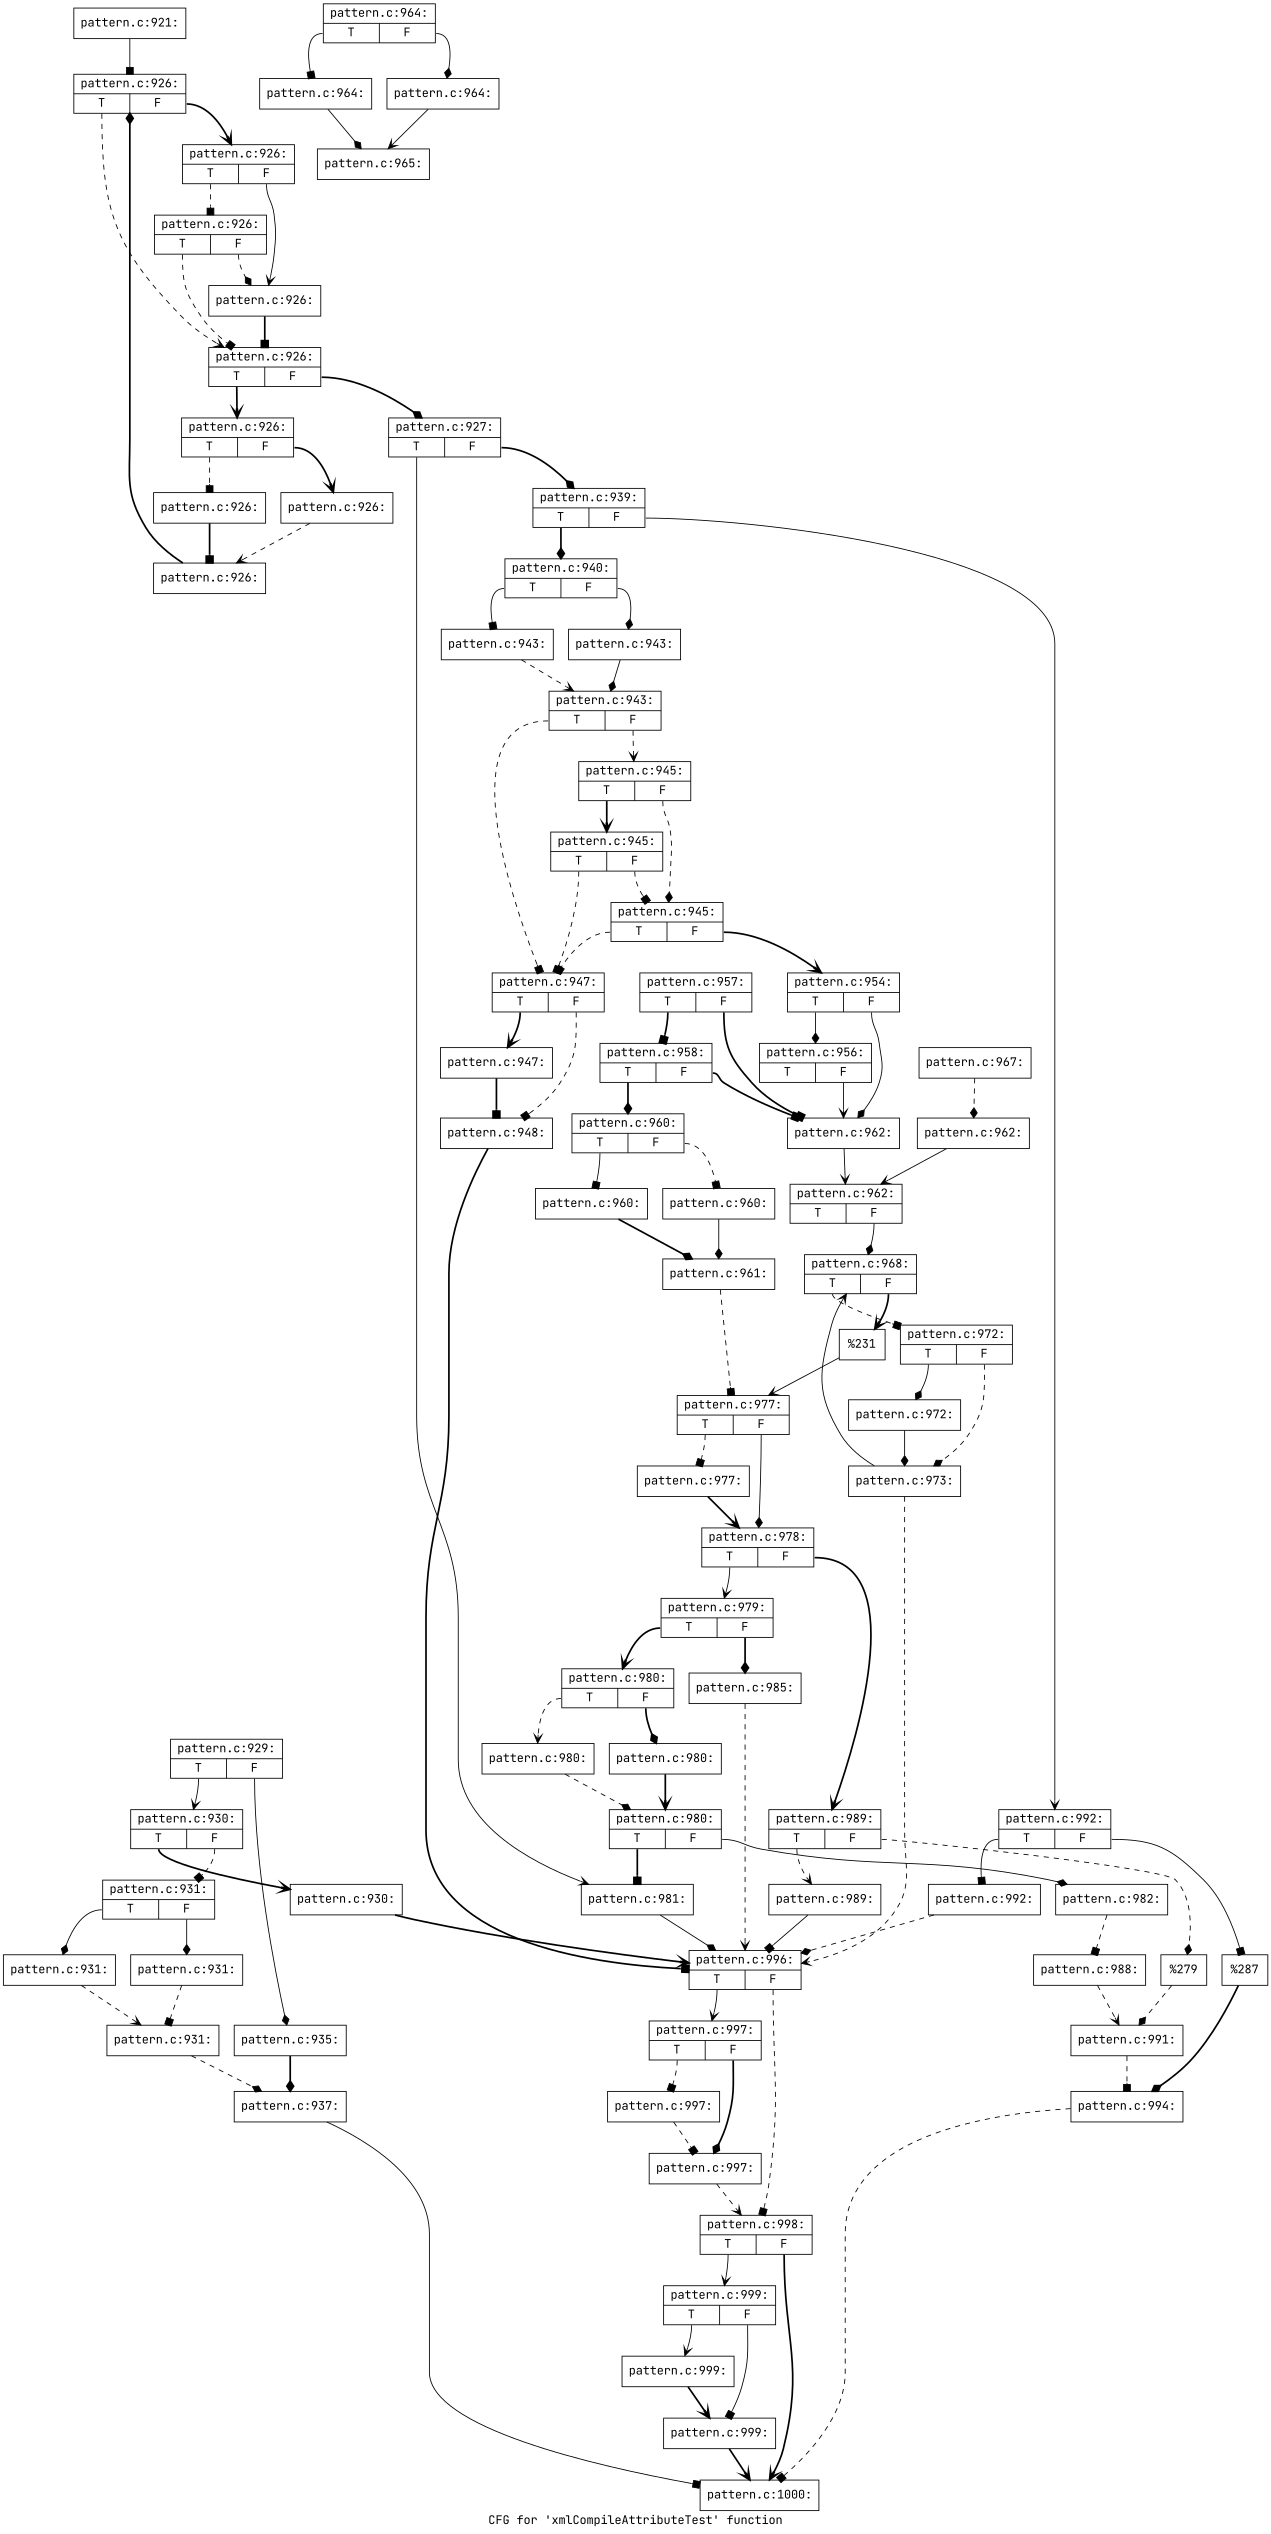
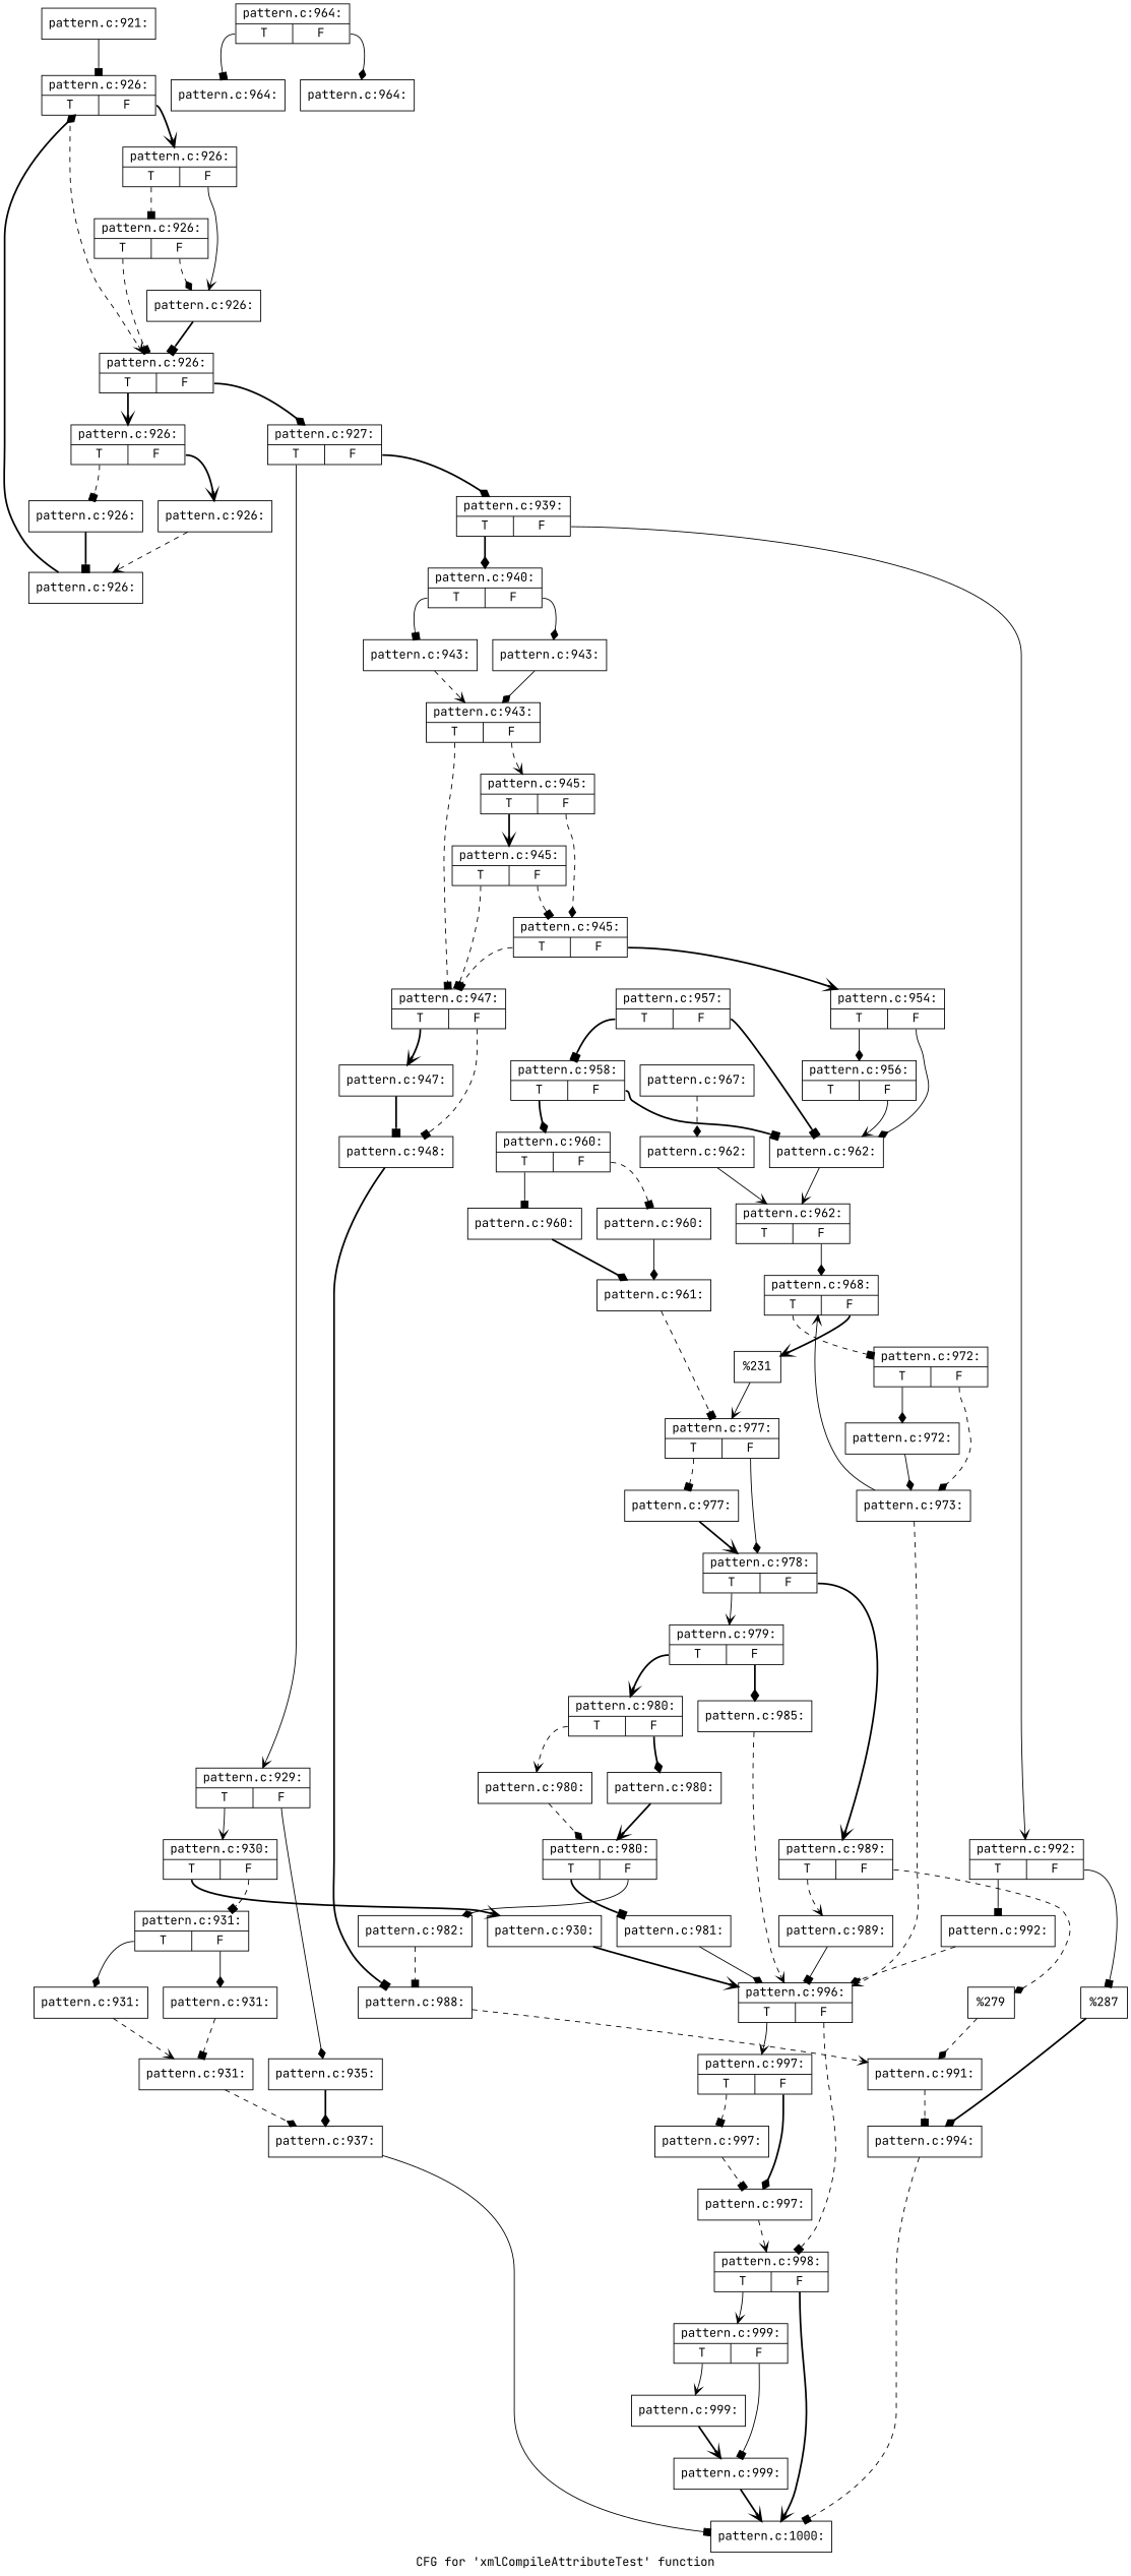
  digraph {
    fontname="JetBrains Mono"
    label="CFG for 'xmlCompileAttributeTest' function"
    node [fontname="JetBrains Mono" shape=record]
    edge [arrowhead=vee fontname="JetBrains Mono" style=dashed]
    n1 [label="{pattern.c:921:}"]
    n2 [label="{pattern.c:926:|{<s0>T|<s1>F}}"]
    n3 [label="{pattern.c:926:|{<s0>T|<s1>F}}"]
    n4 [label="{pattern.c:926:|{<s0>T|<s1>F}}"]
    n5 [label="{pattern.c:926:|{<s0>T|<s1>F}}"]
    n6 [label="{pattern.c:927:|{<s0>T|<s1>F}}"]
    n7 [label="{pattern.c:926:|{<s0>T|<s1>F}}"]
    n8 [label="{pattern.c:926:}"]
    n9 [label="{pattern.c:926:}"]
    n10 [label="{pattern.c:926:}"]
    n11 [label="{pattern.c:929:|{<s0>T|<s1>F}}"]
    n12 [label="{pattern.c:939:|{<s0>T|<s1>F}}"]
    n13 [label="{pattern.c:926:}"]
    n14 [label="{pattern.c:930:|{<s0>T|<s1>F}}"]
    n15 [label="{pattern.c:935:}"]
    n16 [label="{pattern.c:940:|{<s0>T|<s1>F}}"]
    n17 [label="{pattern.c:992:|{<s0>T|<s1>F}}"]
    n18 [label="{pattern.c:930:}"]
    n19 [label="{pattern.c:931:|{<s0>T|<s1>F}}"]
    n20 [label="{pattern.c:937:}"]
    n21 [label="{pattern.c:943:}"]
    n22 [label="{pattern.c:943:}"]
    n23 [label="{pattern.c:992:}"]
    n24 [label="{%287}"]
    n25 [label="{pattern.c:996:|{<s0>T|<s1>F}}"]
    n26 [label="{pattern.c:931:}"]
    n27 [label="{pattern.c:931:}"]
    n28 [label="{pattern.c:1000:}"]
    n29 [label="{pattern.c:997:|{<s0>T|<s1>F}}"]
    n30 [label="{pattern.c:998:|{<s0>T|<s1>F}}"]
    n31 [label="{pattern.c:931:}"]
    n32 [label="{pattern.c:997:}"]
    n33 [label="{pattern.c:997:}"]
    n34 [label="{pattern.c:999:|{<s0>T|<s1>F}}"]
    n35 [label="{pattern.c:943:|{<s0>T|<s1>F}}"]
    n36 [label="{pattern.c:994:}"]
    n37 [label="{pattern.c:947:|{<s0>T|<s1>F}}"]
    n38 [label="{pattern.c:945:|{<s0>T|<s1>F}}"]
    n39 [label="{pattern.c:947:}"]
    n40 [label="{pattern.c:948:}"]
    n41 [label="{pattern.c:945:|{<s0>T|<s1>F}}"]
    n42 [label="{pattern.c:945:|{<s0>T|<s1>F}}"]
    n43 [label="{pattern.c:954:|{<s0>T|<s1>F}}"]
    n44 [label="{pattern.c:956:|{<s0>T|<s1>F}}"]
    n45 [label="{pattern.c:962:}"]
    n46 [label="{pattern.c:962:|{<s0>T|<s1>F}}"]
    n47 [label="{pattern.c:957:|{<s0>T|<s1>F}}"]
    n48 [label="{pattern.c:958:|{<s0>T|<s1>F}}"]
    n49 [label="{pattern.c:968:|{<s0>T|<s1>F}}"]
    n50 [label="{pattern.c:960:|{<s0>T|<s1>F}}"]
    n51 [label="{pattern.c:960:}"]
    n52 [label="{pattern.c:960:}"]
    n53 [label="{pattern.c:961:}"]
    n54 [label="{pattern.c:977:|{<s0>T|<s1>F}}"]
    n55 [label="{pattern.c:977:}"]
    n56 [label="{pattern.c:978:|{<s0>T|<s1>F}}"]
    n57 [label="{pattern.c:979:|{<s0>T|<s1>F}}"]
    n58 [label="{pattern.c:989:|{<s0>T|<s1>F}}"]
    n59 [label="{pattern.c:972:|{<s0>T|<s1>F}}"]
    n60 [label="{%231}"]
    n61 [label="{pattern.c:964:|{<s0>T|<s1>F}}"]
    n62 [label="{pattern.c:964:}"]
    n63 [label="{pattern.c:964:}"]
    n64 [label="{pattern.c:967:}"]
    n65 [label="{pattern.c:962:}"]
    n66 [label="{pattern.c:972:}"]
    n67 [label="{pattern.c:973:}"]
-   n68 [label="{pattern.c:965:}"]
    n69 [label="{pattern.c:980:|{<s0>T|<s1>F}}"]
    n70 [label="{pattern.c:985:}"]
    n71 [label="{pattern.c:989:}"]
    n72 [label="{%279}"]
    n73 [label="{pattern.c:980:}"]
    n74 [label="{pattern.c:980:}"]
    n75 [label="{pattern.c:991:}"]
    n76 [label="{pattern.c:980:|{<s0>T|<s1>F}}"]
    n77 [label="{pattern.c:981:}"]
    n78 [label="{pattern.c:982:}"]
    n79 [label="{pattern.c:988:}"]
    n80 [label="{pattern.c:999:}"]
    n81 [label="{pattern.c:999:}"]
    n1 -> n2 [arrowhead=box style=solid]
    n2 -> n3 [tailport=s0]
    n2 -> n4 [style=bold tailport=s1]
    n3 -> n5 [style=bold tailport=s0]
    n3 -> n6 [arrowhead=diamond style=bold tailport=s1]
    n4 -> n7 [arrowhead=box tailport=s0]
    n4 -> n8 [style=solid tailport=s1]
    n5 -> n9 [arrowhead=box tailport=s0]
    n5 -> n10 [style=bold tailport=s1]
-   n6 -> n77 [style=solid tailport=s0]
+   n6 -> n11 [style=solid tailport=s0]
    n6 -> n12 [arrowhead=diamond style=bold tailport=s1]
    n7 -> n3 [arrowhead=box tailport=s0]
    n7 -> n8 [arrowhead=diamond tailport=s1]
    n8 -> n3 [arrowhead=box style=bold]
    n9 -> n13 [arrowhead=box style=bold]
    n10 -> n13
    n11 -> n14 [style=solid tailport=s0]
    n11 -> n15 [arrowhead=diamond style=solid tailport=s1]
    n12 -> n16 [arrowhead=diamond style=bold tailport=s0]
    n12 -> n17 [style=solid tailport=s1]
    n13 -> n2 [arrowhead=diamond style=bold]
    n14 -> n18 [style=bold tailport=s0]
    n14 -> n19 [arrowhead=box tailport=s1]
    n15 -> n20 [arrowhead=diamond style=bold]
    n16 -> n21 [arrowhead=box style=solid tailport=s0]
    n16 -> n22 [arrowhead=diamond style=solid tailport=s1]
    n17 -> n23 [arrowhead=box style=solid tailport=s0]
    n17 -> n24 [arrowhead=box style=solid tailport=s1]
    n18 -> n25 [style=bold]
    n19 -> n26 [arrowhead=diamond style=solid tailport=s0]
    n19 -> n27 [arrowhead=diamond style=solid tailport=s1]
    n20 -> n28 [arrowhead=box style=solid]
    n21 -> n35
    n22 -> n35 [arrowhead=diamond style=solid]
    n23 -> n25 [arrowhead=diamond]
    n24 -> n36 [arrowhead=diamond style=bold]
    n25 -> n29 [style=solid tailport=s0]
    n25 -> n30 [arrowhead=box tailport=s1]
    n26 -> n31
    n27 -> n31 [arrowhead=box]
    n29 -> n32 [arrowhead=box tailport=s0]
    n29 -> n33 [arrowhead=diamond style=bold tailport=s1]
    n30 -> n28 [style=bold tailport=s1]
    n30 -> n34 [style=solid tailport=s0]
    n31 -> n20 [arrowhead=diamond]
    n32 -> n33 [arrowhead=box]
    n33 -> n30
    n34 -> n80 [style=solid tailport=s0]
    n34 -> n81 [arrowhead=box style=solid tailport=s1]
    n35 -> n37 [arrowhead=box tailport=s0]
    n35 -> n38 [tailport=s1]
    n36 -> n28 [arrowhead=box]
    n37 -> n39 [style=bold tailport=s0]
    n37 -> n40 [arrowhead=box tailport=s1]
    n38 -> n41 [style=bold tailport=s0]
    n38 -> n42 [arrowhead=diamond tailport=s1]
    n39 -> n40 [arrowhead=box style=bold]
-   n40 -> n25 [arrowhead=box style=bold]
+   n40 -> n79 [arrowhead=box style=bold]
    n41 -> n37 [arrowhead=box tailport=s0]
    n41 -> n42 [arrowhead=box tailport=s1]
    n42 -> n37 [arrowhead=box tailport=s0]
    n42 -> n43 [style=bold tailport=s1]
    n43 -> n44 [arrowhead=diamond style=solid tailport=s0]
    n43 -> n45 [arrowhead=diamond style=solid tailport=s1]
    n44 -> n45 [style=solid tailport=s1]
    n45 -> n46 [style=solid]
    n46 -> n49 [arrowhead=diamond style=solid tailport=s1]
    n47 -> n45 [arrowhead=box style=bold tailport=s1]
    n47 -> n48 [arrowhead=box style=bold tailport=s0]
    n48 -> n45 [arrowhead=box style=bold tailport=s1]
    n48 -> n50 [arrowhead=diamond style=bold tailport=s0]
    n49 -> n59 [arrowhead=box tailport=s0]
    n49 -> n60 [style=bold tailport=s1]
    n50 -> n51 [arrowhead=box style=solid tailport=s0]
    n50 -> n52 [arrowhead=box tailport=s1]
    n51 -> n53 [arrowhead=diamond style=bold]
    n52 -> n53 [arrowhead=diamond style=solid]
    n53 -> n54 [arrowhead=box]
    n54 -> n55 [arrowhead=box tailport=s0]
    n54 -> n56 [arrowhead=diamond style=solid tailport=s1]
    n55 -> n56 [style=bold]
    n56 -> n57 [style=solid tailport=s0]
    n56 -> n58 [style=bold tailport=s1]
    n57 -> n69 [style=bold tailport=s0]
    n57 -> n70 [arrowhead=diamond style=bold tailport=s1]
    n58 -> n71 [tailport=s0]
    n58 -> n72 [arrowhead=diamond tailport=s1]
    n59 -> n66 [arrowhead=diamond style=solid tailport=s0]
    n59 -> n67 [arrowhead=diamond tailport=s1]
    n60 -> n54 [style=solid]
    n61 -> n62 [arrowhead=box style=solid tailport=s0]
    n61 -> n63 [arrowhead=diamond style=solid tailport=s1]
-   n62 -> n68 [arrowhead=diamond style=solid]
-   n63 -> n68 [style=solid]
    n64 -> n65 [arrowhead=diamond]
    n65 -> n46 [style=solid]
    n66 -> n67 [arrowhead=diamond style=solid]
    n67 -> n25
    n67 -> n49 [style=solid]
    n69 -> n73 [tailport=s0]
    n69 -> n74 [arrowhead=diamond style=bold tailport=s1]
    n70 -> n25
    n71 -> n25 [arrowhead=box style=solid]
    n72 -> n75 [arrowhead=diamond]
    n73 -> n76 [arrowhead=diamond]
    n74 -> n76 [style=bold]
    n75 -> n36 [arrowhead=box]
    n76 -> n77 [arrowhead=box style=bold tailport=s0]
    n76 -> n78 [arrowhead=diamond style=solid tailport=s1]
    n77 -> n25 [arrowhead=diamond style=solid]
    n78 -> n79 [arrowhead=box]
    n79 -> n75
    n80 -> n81 [style=bold]
    n81 -> n28 [style=bold]
  }
